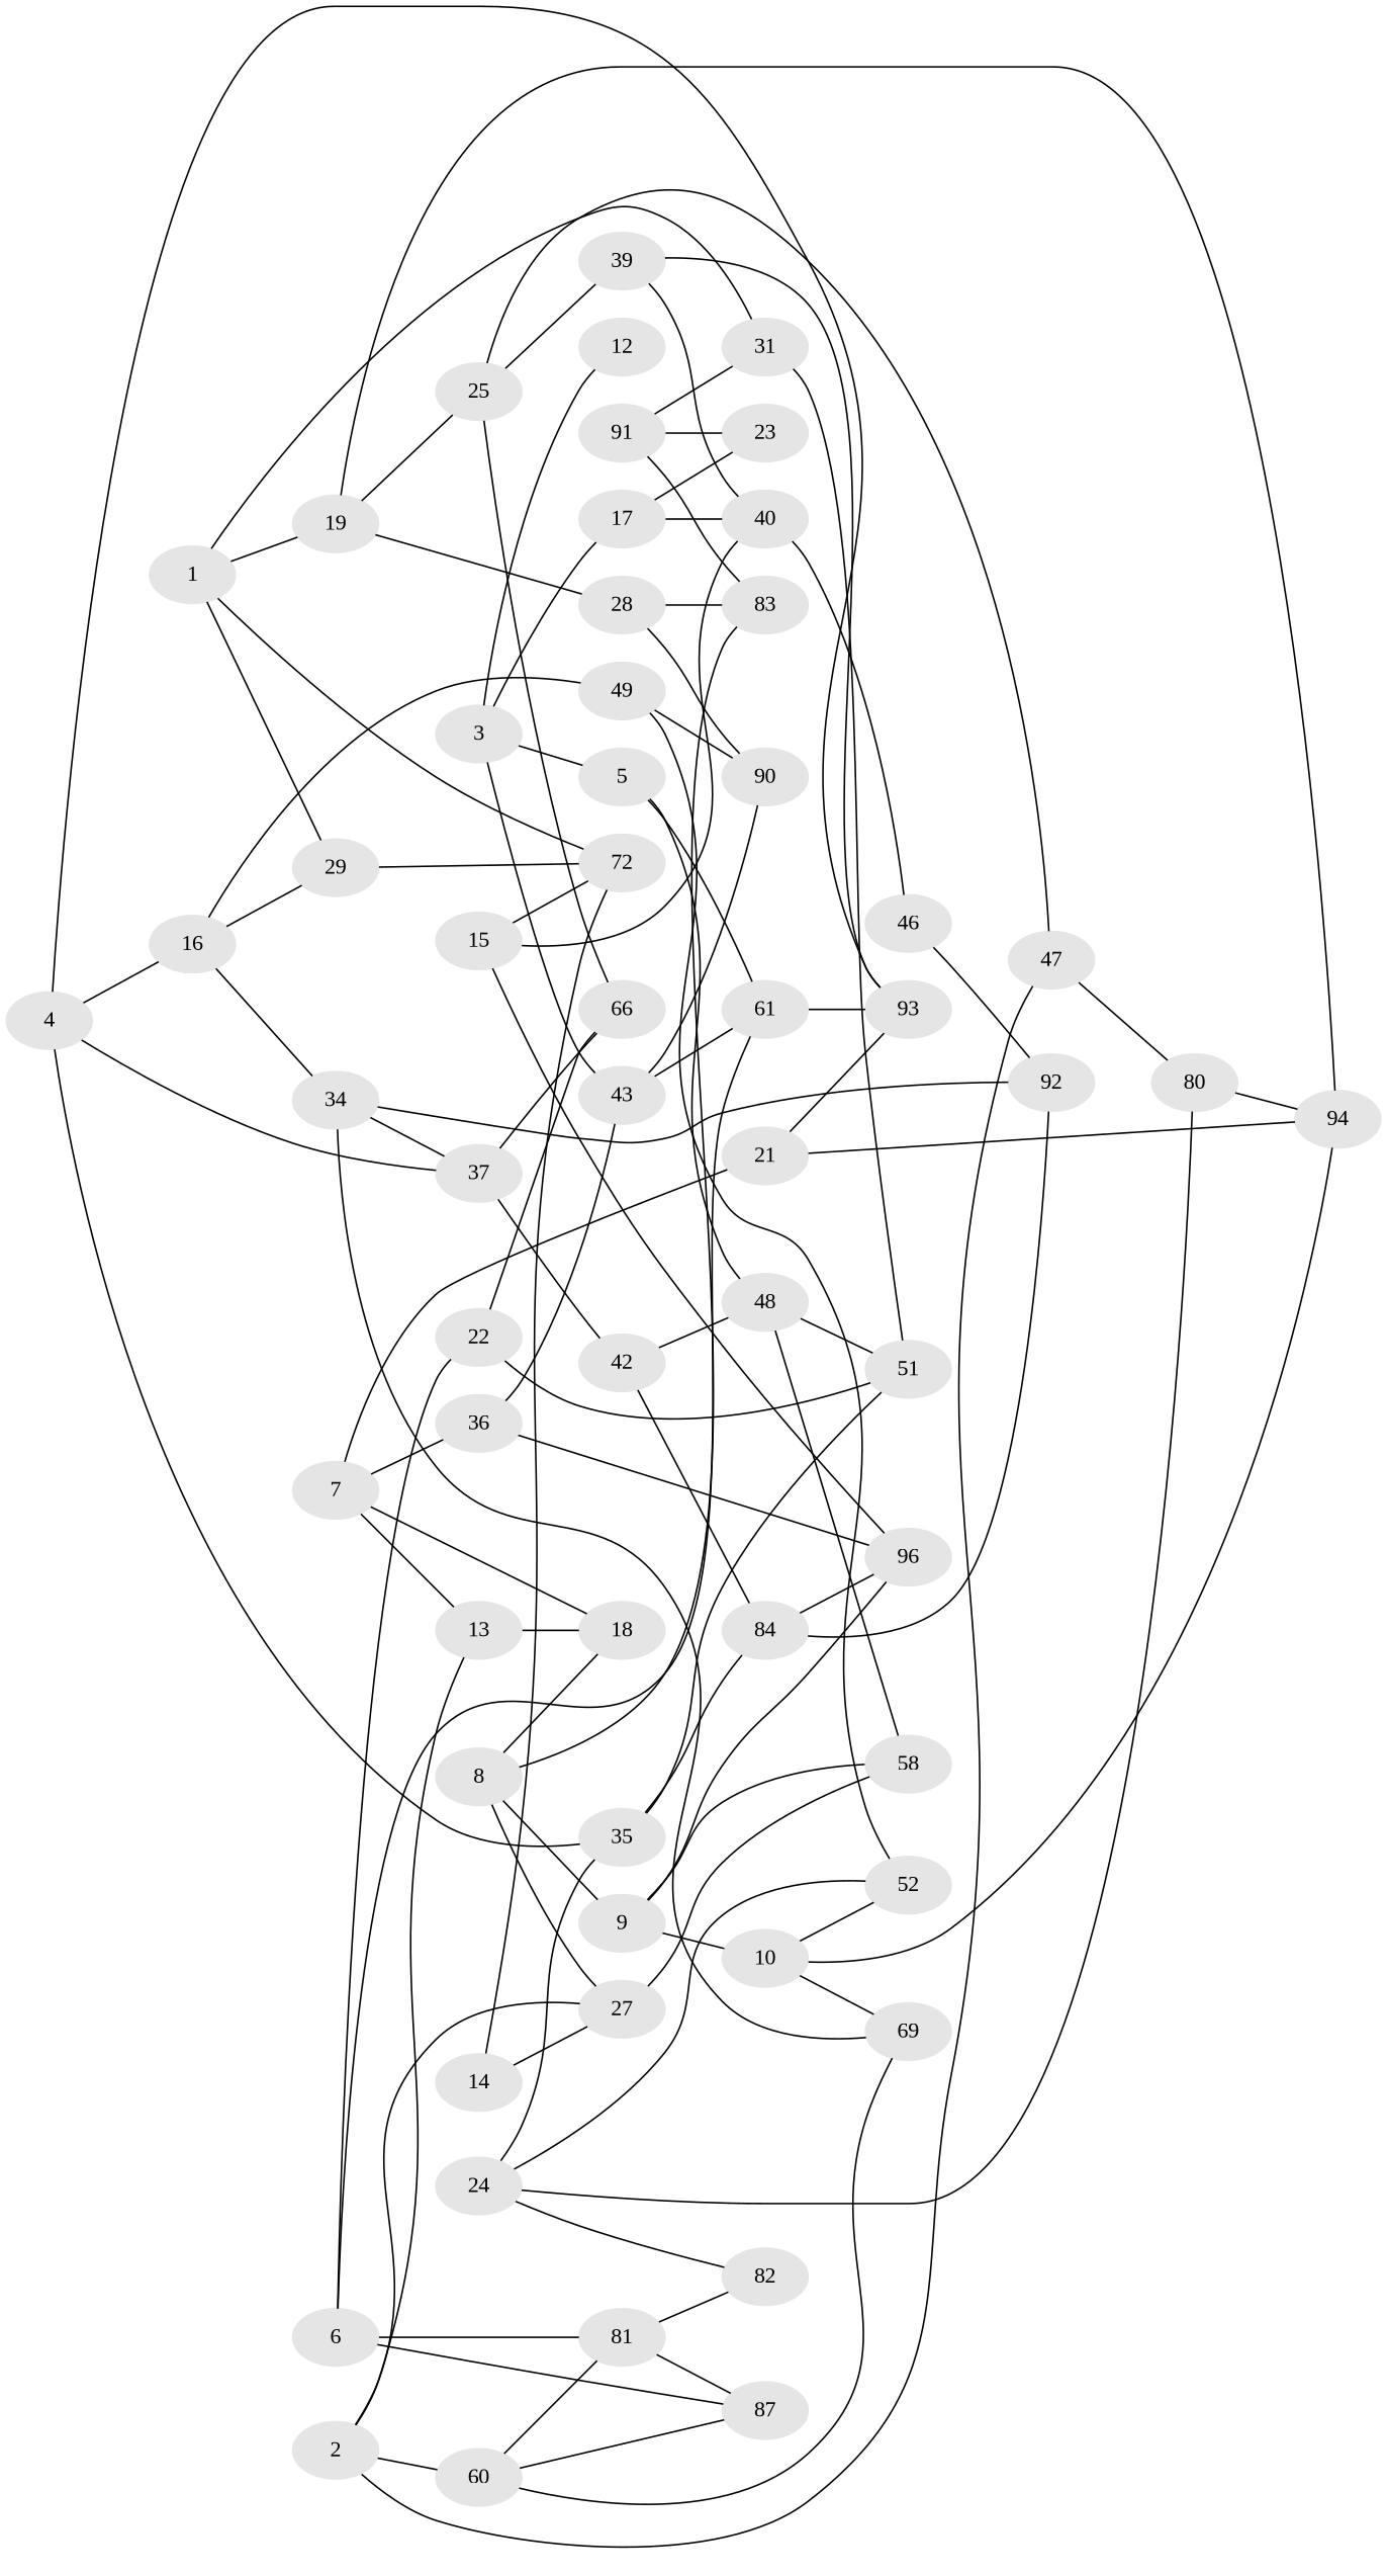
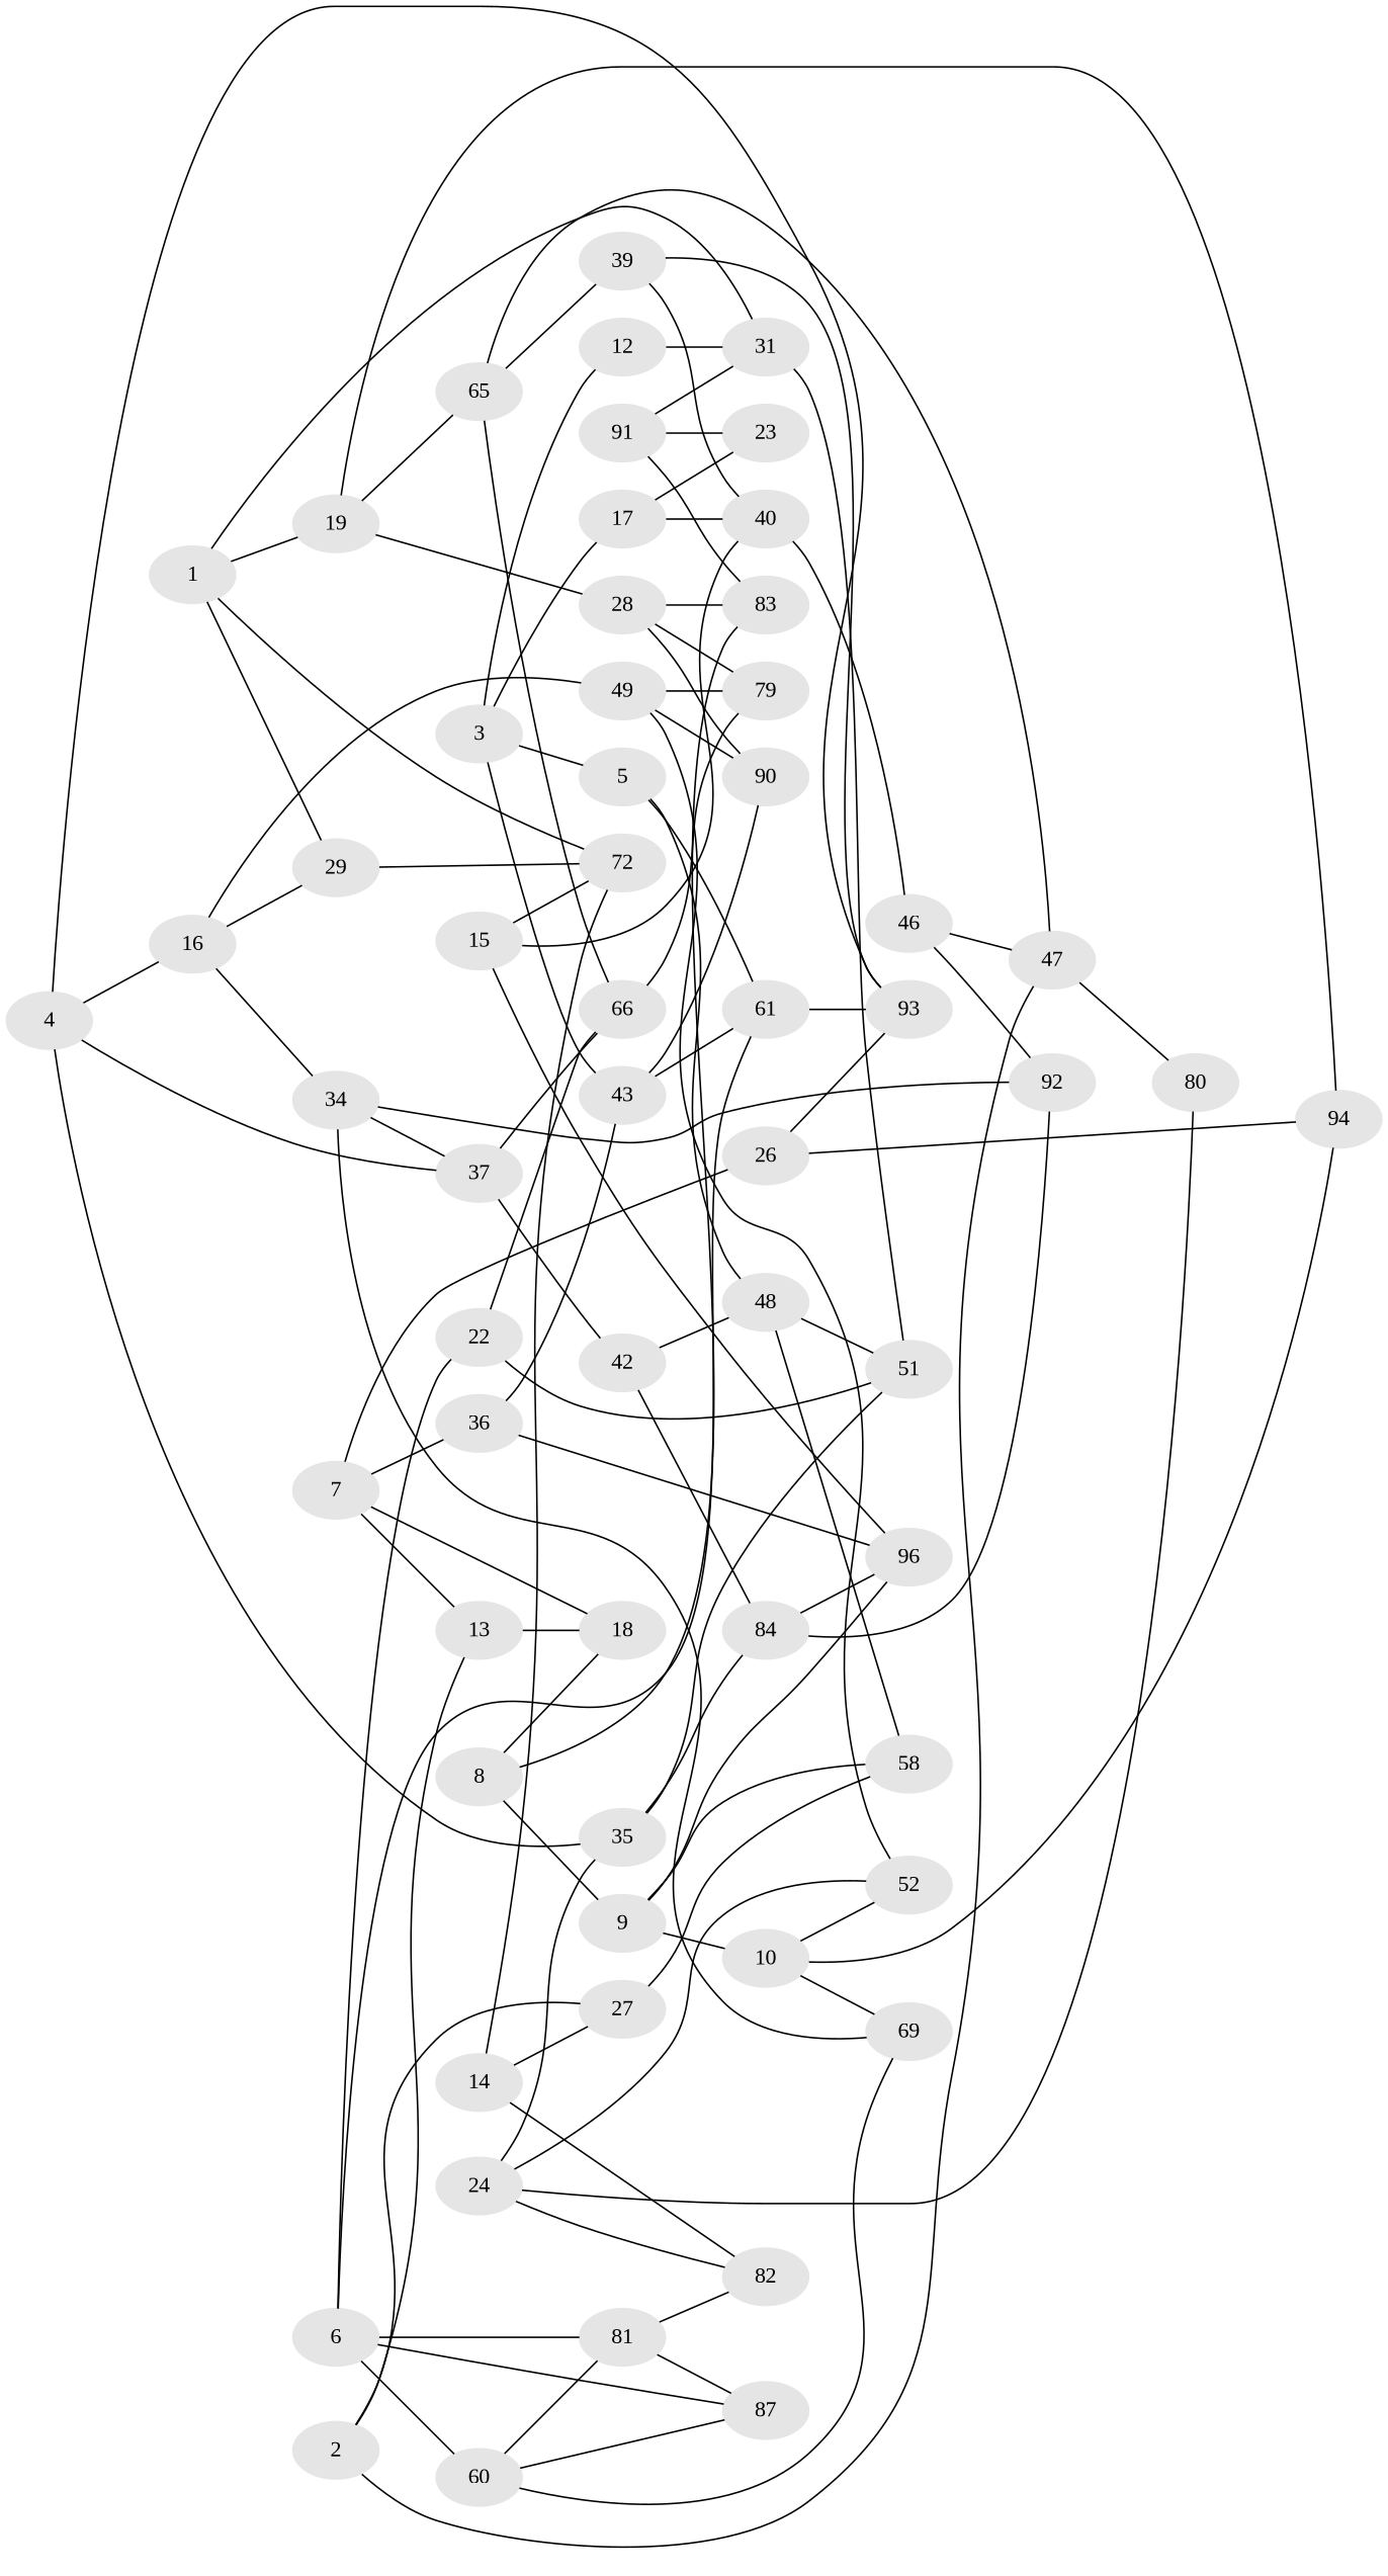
  graph {
    fontname="Liberation Serif"
    rankdir=LR
    node [color=gray90 fontname="Liberation Serif" style=filled]
    edge [fontname="Liberation Serif"]
    1 [super="+56"]
    19 [super="+45"]
    29 [super="+57"]
    31 [super="+50"]
    72 [super="+78"]
    94 [super="+98"]
-   25 [super="+100"]
+   25 [super="+100" label=65]
    28 [super="+73"]
    51 [super="+75"]
    2 [super="+33"]
    13 [super="+26"]
    27 [super="+55"]
    47 [super="+77"]
    60 [super="+65"]
    18
    58
    80
    81 [super="+91"]
    87
    69 [super="+85"]
    3 [super="+76"]
    5 [super="+63"]
    12
    17
    43 [super="+88"]
    48 [super="+90"]
    61 [super="+64"]
    23
    40 [super="+59"]
    n30 [label=90]
    4 [super="+74"]
    16 [super="+30"]
    35 [super="+97"]
    37 [super="+71"]
    93 [super="+95"]
    34 [super="+38"]
    49 [super="+54"]
    84 [super="+86"]
    66 [super="+68"]
    42
    6 [super="+32"]
    22
    82
    7 [super="+53"]
-   21
+   21 [label=26]
    36
    96 [super="+99"]
    8 [super="+44"]
    9 [super="+20"]
    83
    10 [super="+67"]
    52
    n53 [label=91 super="+89"]
    14
    46
    15
    92
+   79
    39
    24 [super="+41"]
    1 -- 19
    1 -- 29
    1 -- 31
    1 -- 72
    19 -- 94
    19 -- 25
    19 -- 28
    29 -- 72
    31 -- 51
    25 -- 47
    25 -- 66
    25 -- 39
    28 -- n30
    28 -- 83
+   28 -- 79
    2 -- 13
    2 -- 27
    2 -- 47
-   2 -- 60
+   6 -- 60
    13 -- 18
    27 -- 58
    47 -- 80
    60 -- 81
    60 -- 87
    60 -- 69
-   80 -- 94
    81 -- 87
    81 -- 82
    3 -- 5
    3 -- 12
    3 -- 17
    3 -- 43
    5 -- 48
    5 -- 61
+   12 -- 31
    17 -- 23
    17 -- 40
    43 -- 61
    43 -- n30
    48 -- 51
    48 -- 58
    61 -- 93
    40 -- 46
    4 -- 16
    4 -- 35
    4 -- 37
    4 -- 93
    16 -- 29
    16 -- 34
    16 -- 49
    35 -- 51
    35 -- 84
    37 -- 66
    37 -- 42
    34 -- 69
    34 -- 37
    34 -- 92
    49 -- n30
    49 -- 52
+   49 -- 79
    84 -- 96
    84 -- 92
+   66 -- 79
    42 -- 48
    42 -- 84
    6 -- 81
    6 -- 87
    6 -- 61
    6 -- 22
    22 -- 51
    22 -- 66
    7 -- 13
    7 -- 18
    7 -- 21
    7 -- 36
    21 -- 94
    21 -- 93
    36 -- 43
    36 -- 96
-   8 -- 27
    8 -- 18
    8 -- 9
    8 -- 83
    9 -- 58
    9 -- 96
    9 -- 10
    10 -- 94
    10 -- 69
    10 -- 52
    n53 -- 31
    n53 -- 23 [weight=2]
    n53 -- 83
    14 -- 72
    14 -- 27
+   14 -- 82
+   46 -- 47
    46 -- 92
    15 -- 72
    15 -- 40
    15 -- 96
    39 -- 40
    39 -- 93
    24 -- 80
    24 -- 35
    24 -- 82
    24 -- 52
  }
